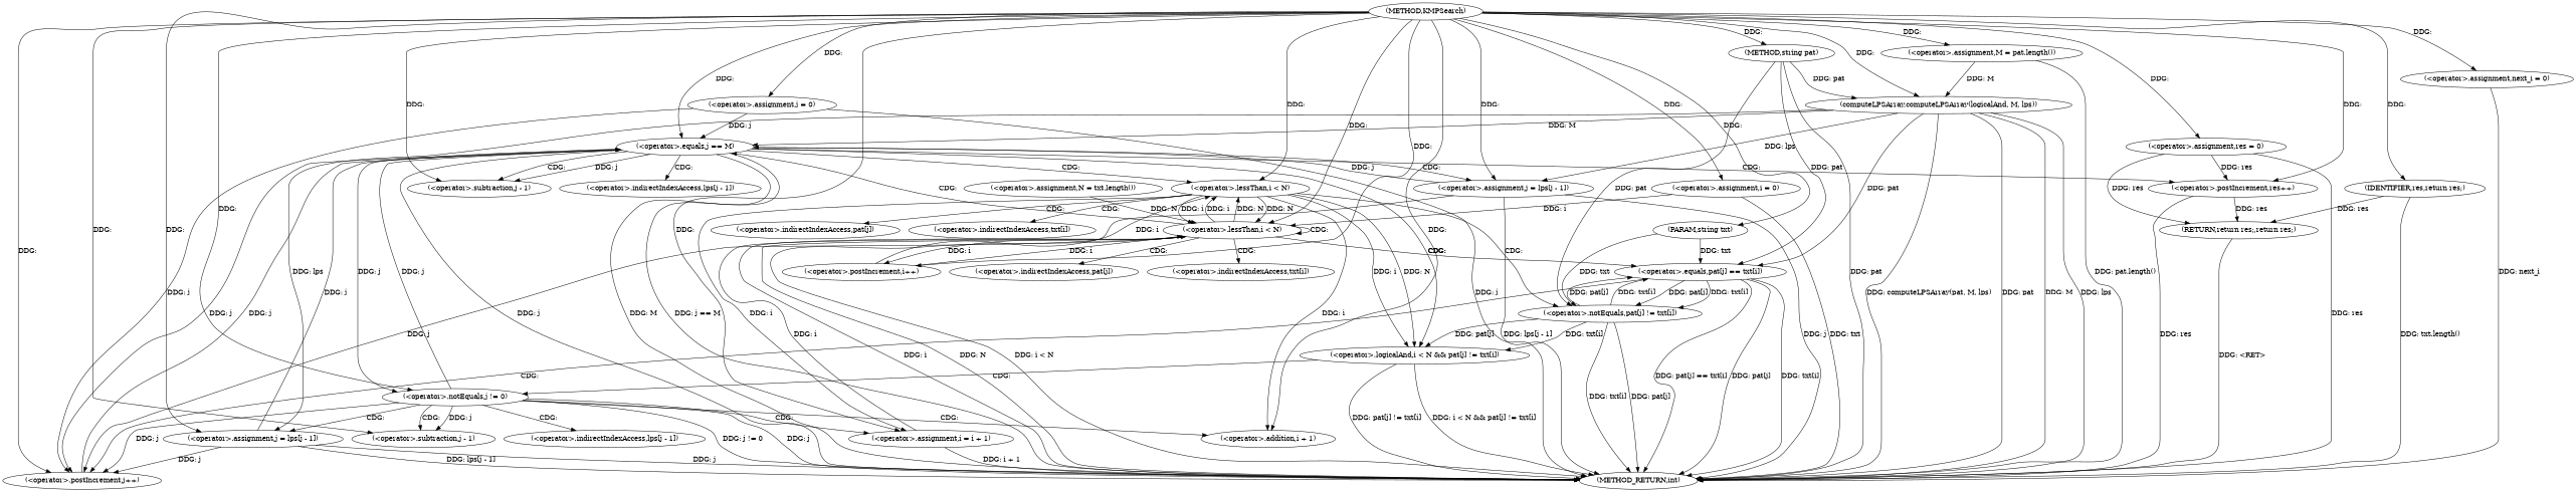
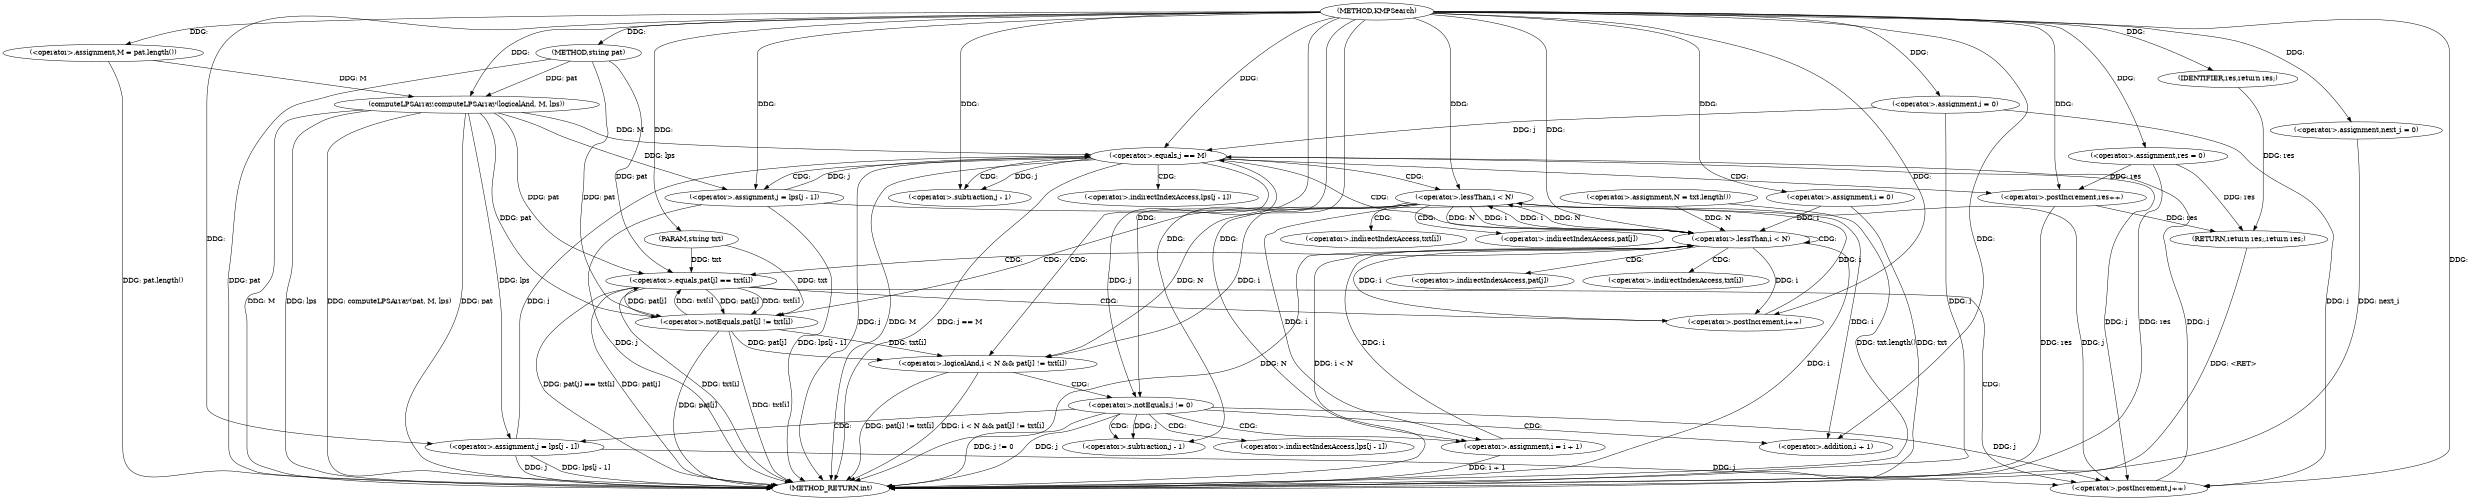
  digraph {
    n1 [label="(METHOD,KMPSearch)"]
    n2 [label="(METHOD,string pat)"]
    n3 [label="(PARAM,string txt)"]
    n4 [label="(<operator>.assignment,M = pat.length())"]
    n5 [label="(<operator>.assignment,j = 0)"]
    n6 [label="(computeLPSArray,computeLPSArray(logicalAnd, M, lps))"]
    n7 [label="(<operator>.assignment,i = 0)"]
    n8 [label="(<operator>.assignment,res = 0)"]
    n9 [label="(<operator>.assignment,next_i = 0)"]
    n10 [label="(<operator>.lessThan,i < N)"]
    n11 [label="(IDENTIFIER,res,return res;)"]
    n12 [label="(<operator>.equals,j == M)"]
    n13 [label="(<operator>.postIncrement,j++)"]
    n14 [label="(<operator>.postIncrement,i++)"]
    n15 [label="(<operator>.assignment,j = lps[j - 1])"]
    n16 [label="(<operator>.postIncrement,res++)"]
    n17 [label="(<operator>.subtraction,j - 1)"]
    n18 [label="(<operator>.lessThan,i < N)"]
    n19 [label="(<operator>.notEquals,j != 0)"]
    n20 [label="(<operator>.assignment,j = lps[j - 1])"]
    n21 [label="(<operator>.assignment,i = i + 1)"]
    n22 [label="(<operator>.subtraction,j - 1)"]
    n23 [label="(<operator>.addition,i + 1)"]
    n24 [label="(METHOD_RETURN,int)"]
    n25 [label="(<operator>.equals,pat[j] == txt[i])"]
    n26 [label="(<operator>.notEquals,pat[j] != txt[i])"]
    n27 [label="(<operator>.assignment,N = txt.length())"]
    n28 [label="(RETURN,return res;,return res;)"]
    n29 [label="(<operator>.indirectIndexAccess,pat[j])"]
    n30 [label="(<operator>.indirectIndexAccess,txt[i])"]
    n31 [label="(<operator>.logicalAnd,i < N && pat[j] != txt[i])"]
    n32 [label="(<operator>.indirectIndexAccess,lps[j - 1])"]
    n33 [label="(<operator>.indirectIndexAccess,pat[j])"]
    n34 [label="(<operator>.indirectIndexAccess,txt[i])"]
    n35 [label="(<operator>.indirectIndexAccess,lps[j - 1])"]
    n1 -> n2 [label="DDG: "]
    n1 -> n3 [label="DDG: "]
    n1 -> n4 [label="DDG: "]
    n1 -> n5 [label="DDG: "]
    n1 -> n6 [label="DDG: "]
    n1 -> n7 [label="DDG: "]
    n1 -> n8 [label="DDG: "]
    n1 -> n9 [label="DDG: "]
    n1 -> n10 [label="DDG: "]
    n1 -> n11 [label="DDG: "]
    n1 -> n12 [label="DDG: "]
    n1 -> n13 [label="DDG: "]
    n1 -> n14 [label="DDG: "]
    n1 -> n15 [label="DDG: "]
    n1 -> n16 [label="DDG: "]
    n1 -> n17 [label="DDG: "]
    n1 -> n18 [label="DDG: "]
    n1 -> n19 [label="DDG: "]
    n1 -> n20 [label="DDG: "]
    n1 -> n21 [label="DDG: "]
    n1 -> n22 [label="DDG: "]
    n1 -> n23 [label="DDG: "]
    n2 -> n6 [label="DDG: pat"]
    n2 -> n24 [label="DDG: pat"]
    n2 -> n25 [label="DDG: pat"]
    n2 -> n26 [label="DDG: pat"]
    n3 -> n25 [label="DDG: txt"]
    n3 -> n26 [label="DDG: txt"]
    n4 -> n6 [label="DDG: M"]
    n4 -> n24 [label="DDG: pat.length()"]
    n5 -> n12 [label="DDG: j"]
    n5 -> n13 [label="DDG: j"]
    n5 -> n24 [label="DDG: j"]
    n6 -> n12 [label="DDG: M"]
    n6 -> n15 [label="DDG: lps"]
    n6 -> n20 [label="DDG: lps"]
    n6 -> n24 [label="DDG: pat"]
    n6 -> n24 [label="DDG: M"]
    n6 -> n24 [label="DDG: lps"]
    n6 -> n24 [label="DDG: computeLPSArray(pat, M, lps)"]
    n6 -> n25 [label="DDG: pat"]
+   n6 -> n26 [label="DDG: pat"]
    n7 -> n10 [label="DDG: i"]
    n7 -> n24 [label="DDG: txt"]
    n8 -> n16 [label="DDG: res"]
    n8 -> n24 [label="DDG: res"]
    n8 -> n28 [label="DDG: res"]
    n9 -> n24 [label="DDG: next_i"]
    n10 -> n10 [label="CDG: "]
    n10 -> n12 [label="CDG: "]
    n10 -> n14 [label="DDG: i"]
    n10 -> n18 [label="DDG: i"]
    n10 -> n18 [label="DDG: N"]
    n10 -> n24 [label="DDG: i"]
    n10 -> n24 [label="DDG: N"]
    n10 -> n24 [label="DDG: i < N"]
    n10 -> n25 [label="CDG: "]
    n10 -> n29 [label="CDG: "]
    n10 -> n30 [label="CDG: "]
    n11 -> n28 [label="DDG: res"]
    n12 -> n13 [label="DDG: j"]
    n12 -> n15 [label="CDG: "]
    n12 -> n16 [label="CDG: "]
    n12 -> n17 [label="DDG: j"]
    n12 -> n17 [label="CDG: "]
    n12 -> n18 [label="CDG: "]
    n12 -> n19 [label="DDG: j"]
    n12 -> n24 [label="DDG: j"]
    n12 -> n24 [label="DDG: M"]
    n12 -> n24 [label="DDG: j == M"]
    n12 -> n31 [label="CDG: "]
    n12 -> n32 [label="CDG: "]
    n13 -> n12 [label="DDG: j"]
    n14 -> n10 [label="DDG: i"]
    n14 -> n18 [label="DDG: i"]
    n15 -> n12 [label="DDG: j"]
    n15 -> n13 [label="DDG: j"]
    n15 -> n24 [label="DDG: j"]
    n15 -> n24 [label="DDG: lps[j - 1]"]
    n16 -> n24 [label="DDG: res"]
    n16 -> n28 [label="DDG: res"]
    n18 -> n10 [label="DDG: i"]
    n18 -> n10 [label="DDG: N"]
    n18 -> n21 [label="DDG: i"]
    n18 -> n23 [label="DDG: i"]
    n18 -> n26 [label="CDG: "]
    n18 -> n31 [label="DDG: N"]
    n18 -> n31 [label="DDG: i"]
    n18 -> n33 [label="CDG: "]
    n18 -> n34 [label="CDG: "]
-   n19 -> n12 [label="DDG: j"]
    n19 -> n13 [label="DDG: j"]
    n19 -> n20 [label="CDG: "]
    n19 -> n21 [label="CDG: "]
    n19 -> n22 [label="DDG: j"]
    n19 -> n22 [label="CDG: "]
    n19 -> n23 [label="CDG: "]
    n19 -> n24 [label="DDG: j"]
    n19 -> n24 [label="DDG: j != 0"]
    n19 -> n35 [label="CDG: "]
    n20 -> n12 [label="DDG: j"]
    n20 -> n13 [label="DDG: j"]
    n20 -> n24 [label="DDG: j"]
    n20 -> n24 [label="DDG: lps[j - 1]"]
    n21 -> n10 [label="DDG: i"]
    n21 -> n24 [label="DDG: i + 1"]
    n25 -> n13 [label="CDG: "]
+   n25 -> n14 [label="CDG: "]
    n25 -> n24 [label="DDG: pat[j]"]
    n25 -> n24 [label="DDG: txt[i]"]
    n25 -> n24 [label="DDG: pat[j] == txt[i]"]
    n25 -> n26 [label="DDG: pat[j]"]
    n25 -> n26 [label="DDG: txt[i]"]
    n26 -> n24 [label="DDG: pat[j]"]
    n26 -> n24 [label="DDG: txt[i]"]
    n26 -> n25 [label="DDG: pat[j]"]
    n26 -> n25 [label="DDG: txt[i]"]
    n26 -> n31 [label="DDG: pat[j]"]
    n26 -> n31 [label="DDG: txt[i]"]
    n27 -> n10 [label="DDG: N"]
-   n11 -> n24 [label="DDG: txt.length()"]
+   n27 -> n24 [label="DDG: txt.length()"]
    n28 -> n24 [label="DDG: <RET>"]
    n31 -> n19 [label="CDG: "]
    n31 -> n24 [label="DDG: pat[j] != txt[i]"]
    n31 -> n24 [label="DDG: i < N && pat[j] != txt[i]"]
  }
